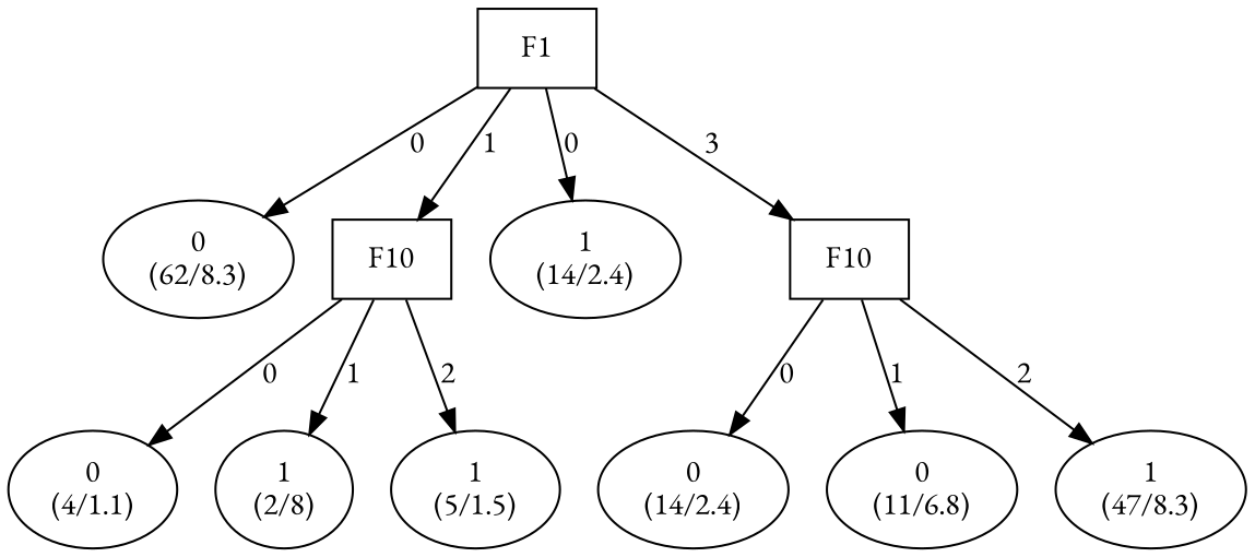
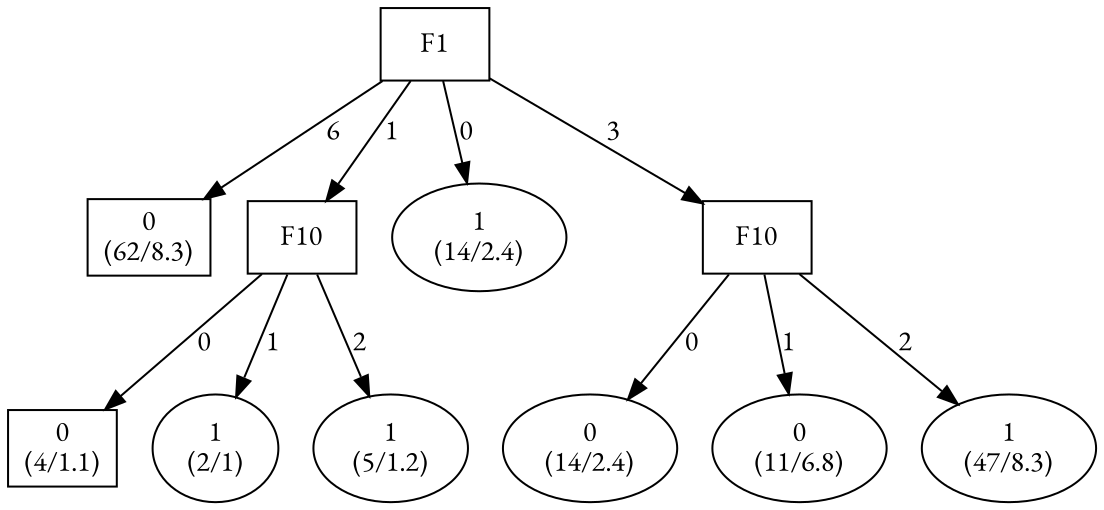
  digraph {
    fontname="EB Garamond"
    node [fontname="EB Garamond" shape=ellipse]
    edge [fontname="EB Garamond"]
    n1 [label="F1\n" shape=box]
-   n2 [label="0\n(62/8.3)"]
+   n2 [label="0\n(62/8.3)" shape=box]
    n3 [label="F10\n" shape=box]
    n4 [label="1\n(14/2.4)"]
    n5 [label="F10\n" shape=box]
-   n6 [label="0\n(4/1.1)"]
-   n7 [label="1\n(2/8)"]
-   n8 [label="1\n(5/1.5)"]
+   n6 [label="0\n(4/1.1)" shape=box]
+   n7 [label="1\n(2/1)"]
+   n8 [label="1\n(5/1.2)"]
    n9 [label="0\n(14/2.4)"]
    n10 [label="0\n(11/6.8)"]
    n11 [label="1\n(47/8.3)"]
-   n1 -> n2 [label=0]
+   n1 -> n2 [label=6]
    n1 -> n3 [label=1]
    n1 -> n4 [label=0]
    n1 -> n5 [label=3]
    n3 -> n6 [label=0]
    n3 -> n7 [label=1]
    n3 -> n8 [label=2]
    n5 -> n9 [label=0]
    n5 -> n10 [label=1]
    n5 -> n11 [label=2]
  }
